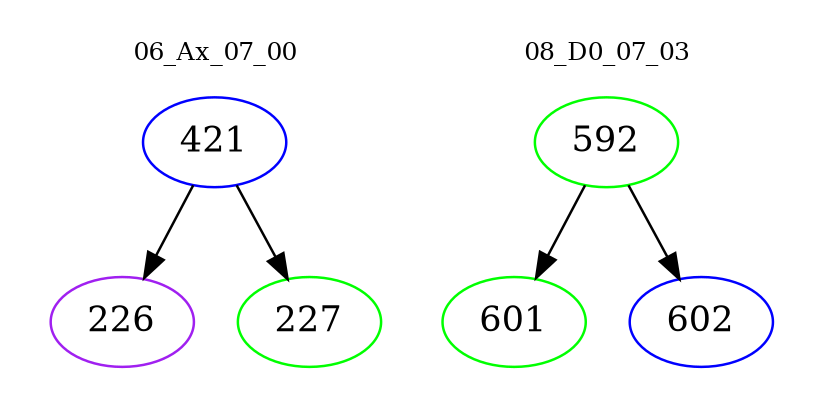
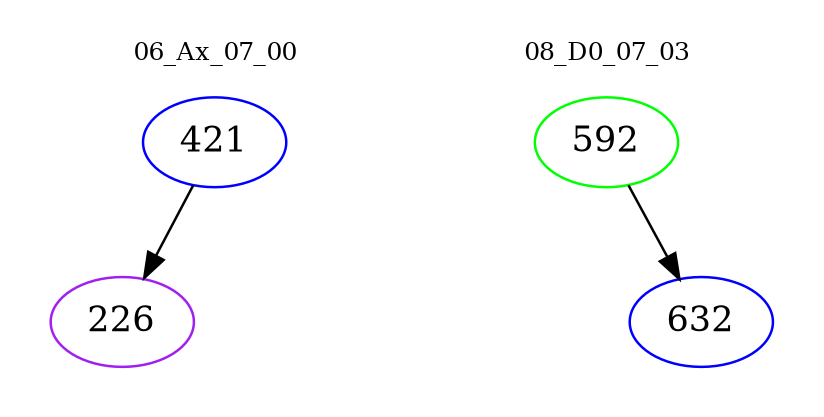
  digraph {
    node [color=green]
    edge [color=black]
    n1 [color=blue label=421]
    n2 [color=purple label=226]
-   n3 [label=227]
    n4 [label=592]
-   n5 [label=601]
-   n6 [color=blue label=602]
+   n6 [color=blue label=632]
    subgraph cluster_1 {
      color=white
      fontsize=10
      label="06_Ax_07_00"
      n1
      n2
-     n3
    }
    subgraph cluster_2 {
      color=white
      fontsize=10
      label="08_D0_07_03"
      n4
-     n5
      n6
    }
    n1 -> n2
-   n1 -> n3
-   n4 -> n5
    n4 -> n6
  }
